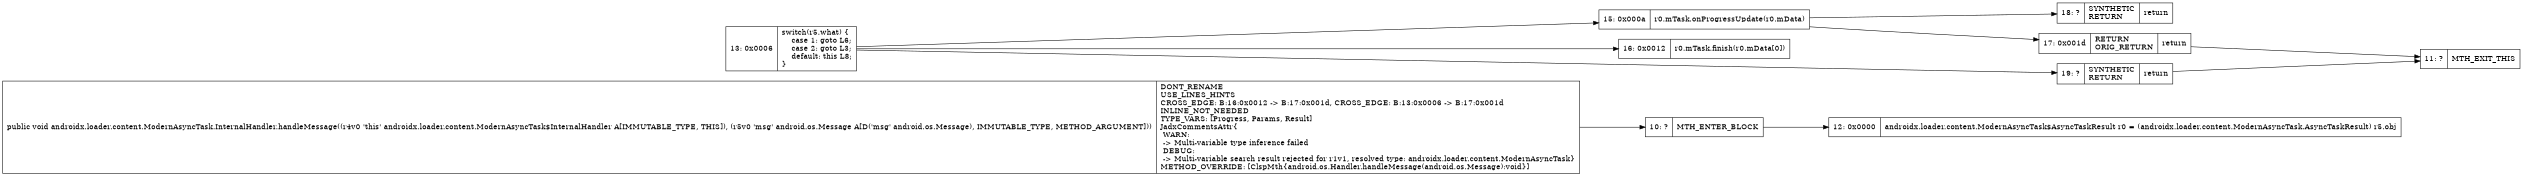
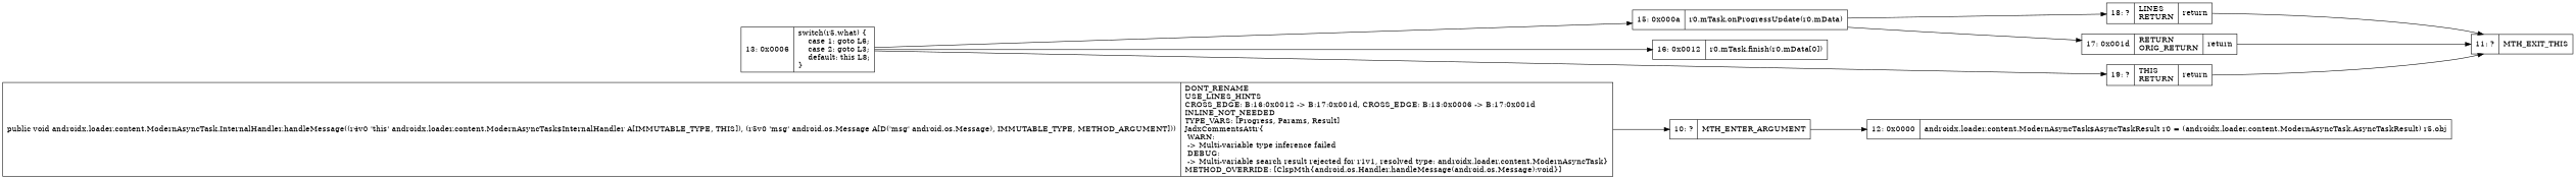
  digraph {
    rankdir=LR
    node [shape=record]
-   n1 [label="{10\:\ ?|MTH_ENTER_BLOCK\l}"]
+   n1 [label="{10\:\ ?|MTH_ENTER_ARGUMENT\l}"]
    n2 [label="{12\:\ 0x0000|androidx.loader.content.ModernAsyncTask$AsyncTaskResult r0 = (androidx.loader.content.ModernAsyncTask.AsyncTaskResult) r5.obj\l}"]
    n3 [label="{13\:\ 0x0006|switch(r5.what) \{\l    case 1: goto L6;\l    case 2: goto L3;\l    default: this L8;\l\}\l}"]
    n4 [label="{15\:\ 0x000a|r0.mTask.onProgressUpdate(r0.mData)\l}"]
    n5 [label="{16\:\ 0x0012|r0.mTask.finish(r0.mData[0])\l}"]
-   n6 [label="{19\:\ ?|SYNTHETIC\lRETURN\l|return\l}"]
-   n7 [label="{18\:\ ?|SYNTHETIC\lRETURN\l|return\l}"]
+   n6 [label="{19\:\ ?|THIS\lRETURN\l|return\l}"]
+   n7 [label="{18\:\ ?|LINES\lRETURN\l|return\l}"]
    n8 [label="{17\:\ 0x001d|RETURN\lORIG_RETURN\l|return\l}"]
    n9 [label="{11\:\ ?|MTH_EXIT_THIS\l}"]
    n10 [label="{public void androidx.loader.content.ModernAsyncTask.InternalHandler.handleMessage((r4v0 'this' androidx.loader.content.ModernAsyncTask$InternalHandler A[IMMUTABLE_TYPE, THIS]), (r5v0 'msg' android.os.Message A[D('msg' android.os.Message), IMMUTABLE_TYPE, METHOD_ARGUMENT]))  | DONT_RENAME\lUSE_LINES_HINTS\lCROSS_EDGE: B:16:0x0012 \-\> B:17:0x001d, CROSS_EDGE: B:13:0x0006 \-\> B:17:0x001d\lINLINE_NOT_NEEDED\lTYPE_VARS: [Progress, Params, Result]\lJadxCommentsAttr\{\l WARN: \l \-\> Multi\-variable type inference failed\l DEBUG: \l \-\> Multi\-variable search result rejected for r1v1, resolved type: androidx.loader.content.ModernAsyncTask\}\lMETHOD_OVERRIDE: [ClspMth\{android.os.Handler.handleMessage(android.os.Message):void\}]\l}"]
    n1 -> n2
    n3 -> n4
    n3 -> n5
    n3 -> n6
    n4 -> n7
    n4 -> n8
    n6 -> n9
+   n7 -> n9
    n8 -> n9
    n10 -> n1
  }
